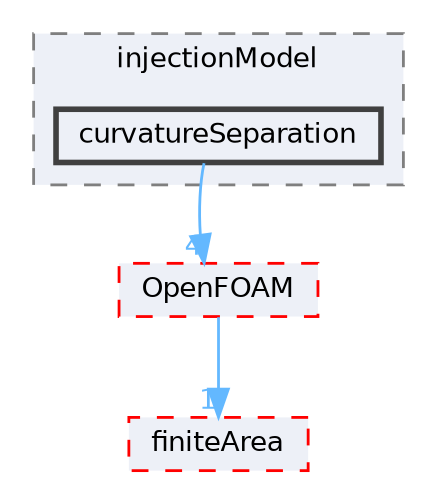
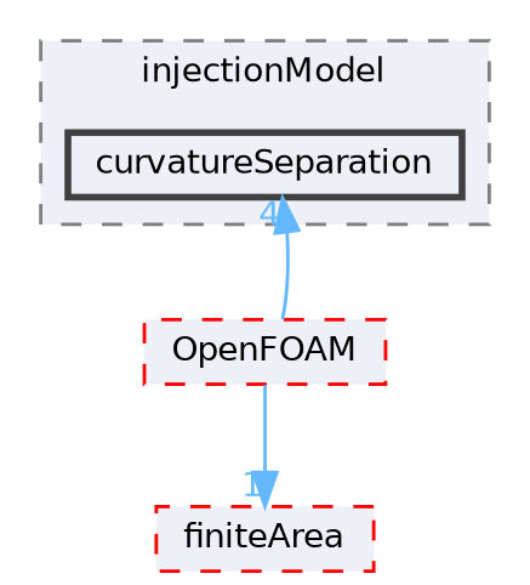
  digraph {
    compound=true
    node [color=red fillcolor="#edf0f7" fontname=Helvetica fontsize=10 shape=box style="filled,dashed"]
    edge [color=steelblue1 fontcolor=steelblue1 fontname=Helvetica fontsize=10 labeldistance=1.5 labelfontname=Helvetica labelfontsize=10]
    n1 [color=grey25 height=0.2 label=curvatureSeparation style="filled,bold" width=0.4]
    n2 [height=0.2 label=OpenFOAM width=0.4]
    n3 [height=0.2 label=finiteArea width=0.4]
    subgraph cluster_1 {
      bgcolor="#edf0f7"
      fontname=Helvetica
      fontsize=10
      label=injectionModel
      pencolor=grey50
      style="filled,dashed"
      n1
    }
-   n1 -> n2 [headlabel=4]
+   n2 -> n1 [headlabel=4]
    n2 -> n3 [headlabel=1]
  }
